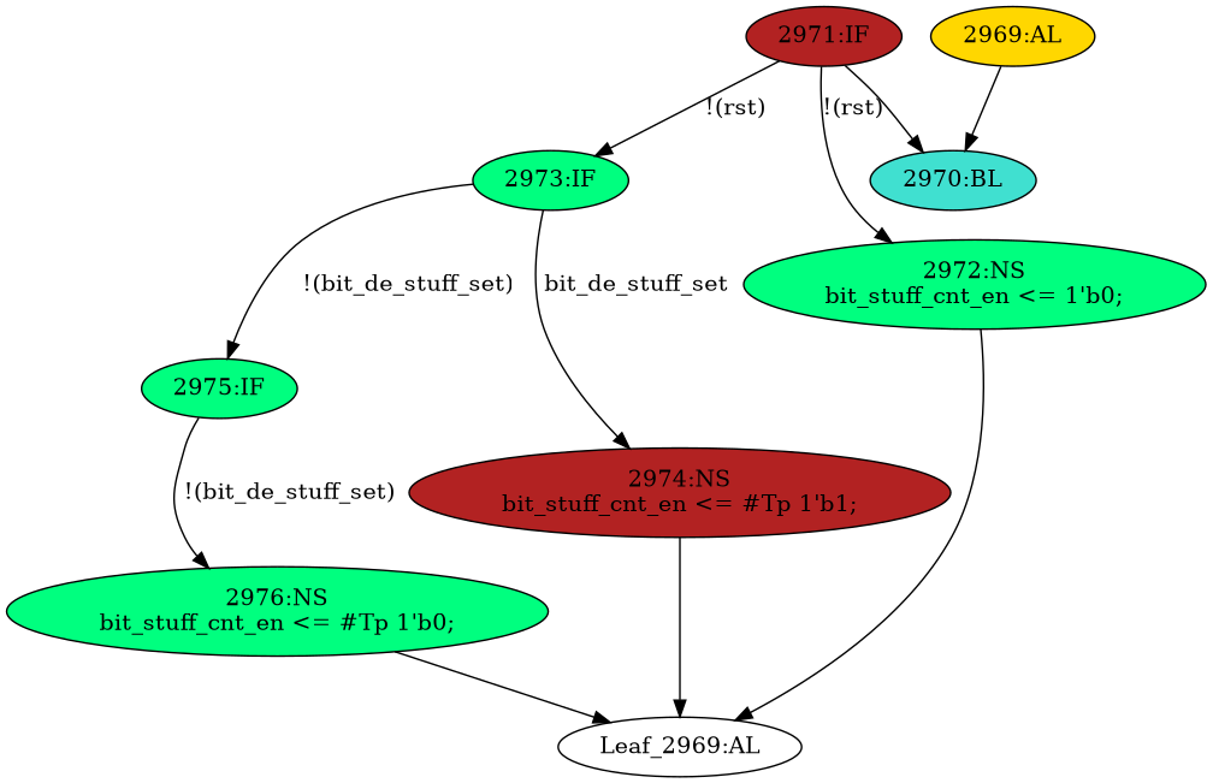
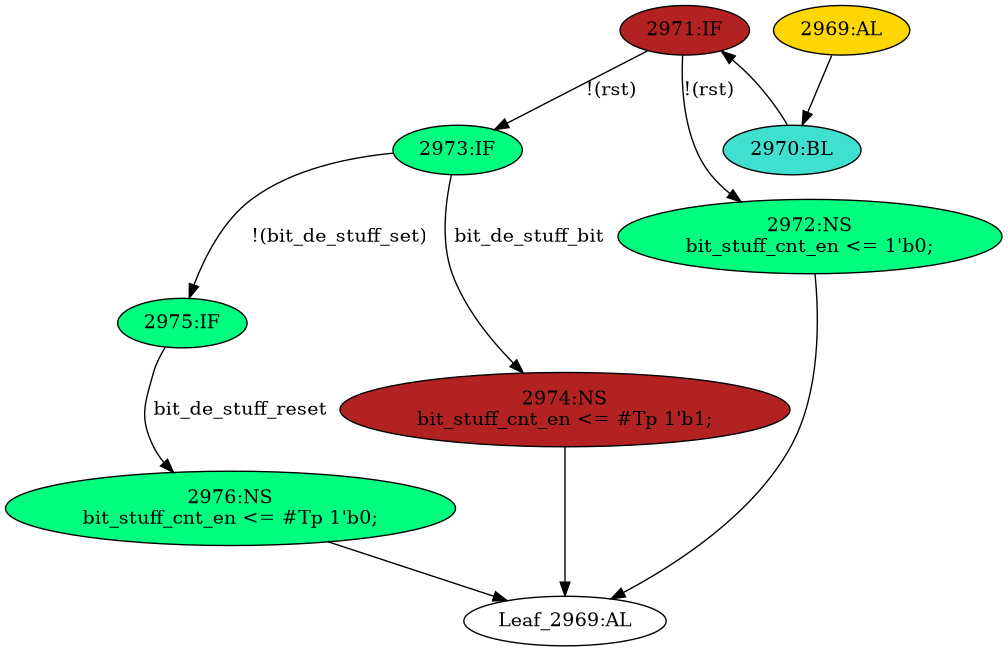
  strict digraph {
    node [fillcolor=springgreen statements="[]" style=filled typ=NonblockingSubstitution]
    edge [cond="[]" lineno=None]
    n1 [ast="<pyverilog.vparser.ast.NonblockingSubstitution object at 0x7f44f6927810>" fillcolor=firebrick label="2974:NS\nbit_stuff_cnt_en <= #Tp 1'b1;" statements="[<pyverilog.vparser.ast.NonblockingSubstitution object at 0x7f44f6927810>]"]
    n2 [def_var="['bit_stuff_cnt_en']" label="Leaf_2969:AL" fillcolor="" statements="" style="" typ=""]
    n3 [ast="<pyverilog.vparser.ast.IfStatement object at 0x7f44f69279d0>" label="2973:IF" typ=IfStatement]
    n4 [ast="<pyverilog.vparser.ast.IfStatement object at 0x7f44f6927a50>" label="2975:IF" typ=IfStatement]
    n5 [ast="<pyverilog.vparser.ast.NonblockingSubstitution object at 0x7f44f6927a90>" label="2976:NS\nbit_stuff_cnt_en <= #Tp 1'b0;" statements="[<pyverilog.vparser.ast.NonblockingSubstitution object at 0x7f44f6927a90>]"]
    n6 [ast="<pyverilog.vparser.ast.Block object at 0x7f44f6927dd0>" fillcolor=turquoise label="2970:BL" typ=Block]
    n7 [ast="<pyverilog.vparser.ast.IfStatement object at 0x7f44f6927d90>" fillcolor=firebrick label="2971:IF" typ=IfStatement]
    n8 [ast="<pyverilog.vparser.ast.NonblockingSubstitution object at 0x7f44f6927e10>" label="2972:NS\nbit_stuff_cnt_en <= 1'b0;" statements="[<pyverilog.vparser.ast.NonblockingSubstitution object at 0x7f44f6927e10>]"]
    n9 [ast="<pyverilog.vparser.ast.Always object at 0x7f44f6927fd0>" clk_sens=True fillcolor=gold label="2969:AL" sens="['clk', 'rst']" typ=Always use_var="['rst', 'bit_de_stuff_reset', 'bit_de_stuff_set']"]
    n1 -> n2
-   n3 -> n1 [cond="['bit_de_stuff_set']" label=bit_de_stuff_set lineno=2973]
+   n3 -> n1 [cond="['bit_de_stuff_set']" label=bit_de_stuff_bit lineno=2973]
    n3 -> n4 [cond="['bit_de_stuff_set']" label="!(bit_de_stuff_set)" lineno=2973]
-   n4 -> n5 [cond="['bit_de_stuff_reset']" label="!(bit_de_stuff_set)" lineno=2975]
+   n4 -> n5 [cond="['bit_de_stuff_reset']" label=bit_de_stuff_reset lineno=2975]
    n5 -> n2
-   n7 -> n6
+   n6 -> n7
    n7 -> n3 [cond="['rst']" label="!(rst)" lineno=2971]
    n7 -> n8 [cond="['rst']" label="!(rst)" lineno=2971]
    n8 -> n2
    n9 -> n6
  }
